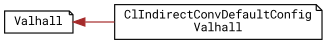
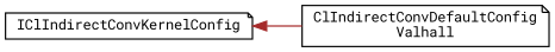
  digraph {
    rankdir=LR
    fontname="Roboto Mono"
    node [color=black fillcolor=white fontname="Roboto Mono" fontsize=10 shape=note style=filled]
-   n1 [height=0.2 label=Valhall width=0.4]
+   n1 [height=0.2 label=IClIndirectConvKernelConfig width=0.4]
    n2 [height=0.2 label="ClIndirectConvDefaultConfig\lValhall" width=0.4]
    n1 -> n2 [color=brown dir=back fontname="Roboto Mono" fontsize=10 labelfontname=Helvetica labelfontsize=10 style=solid]
  }
